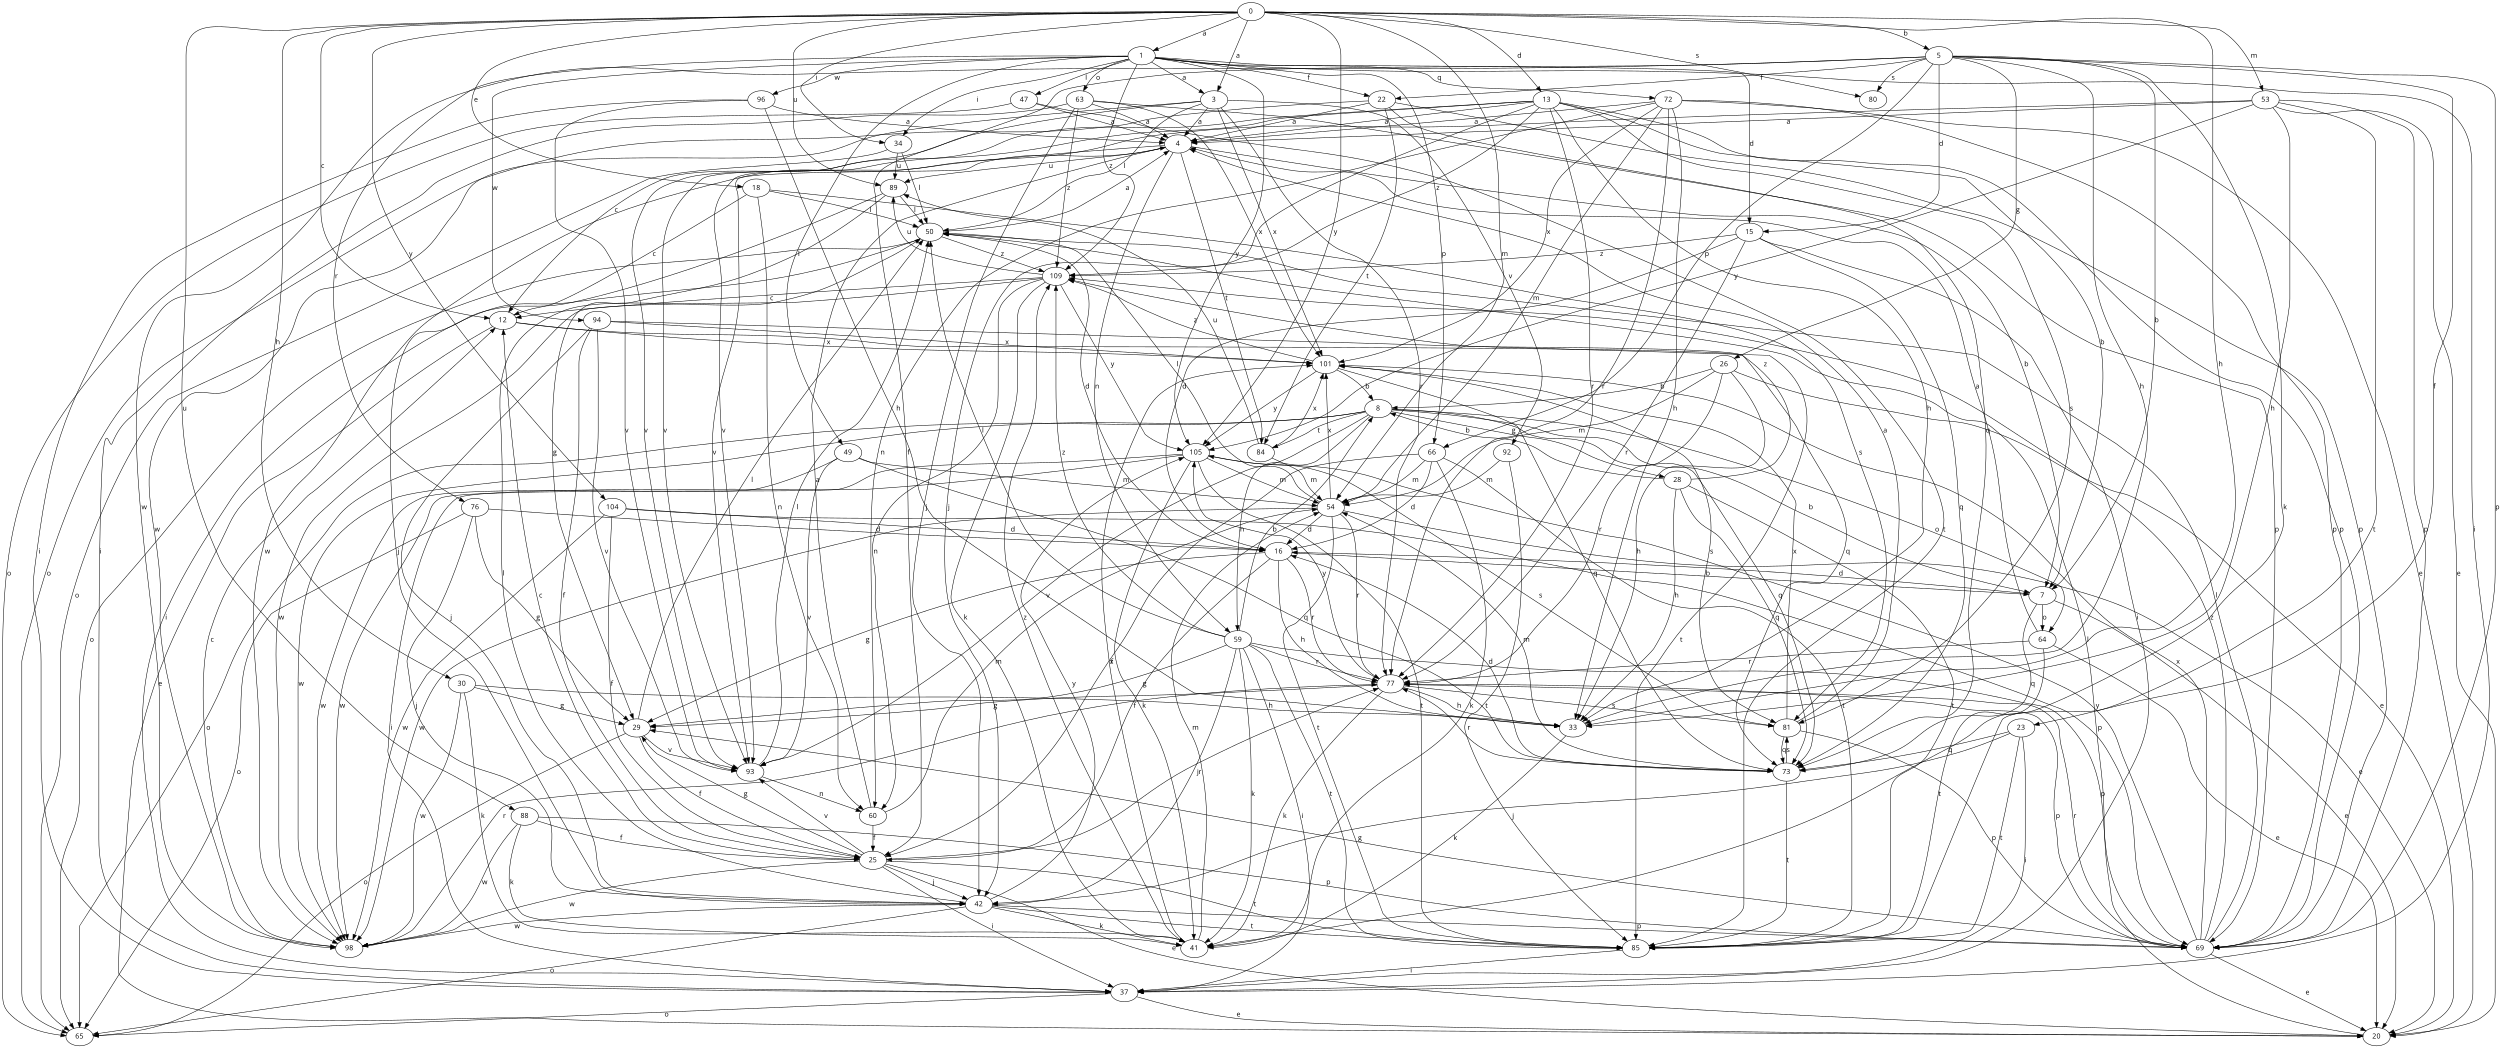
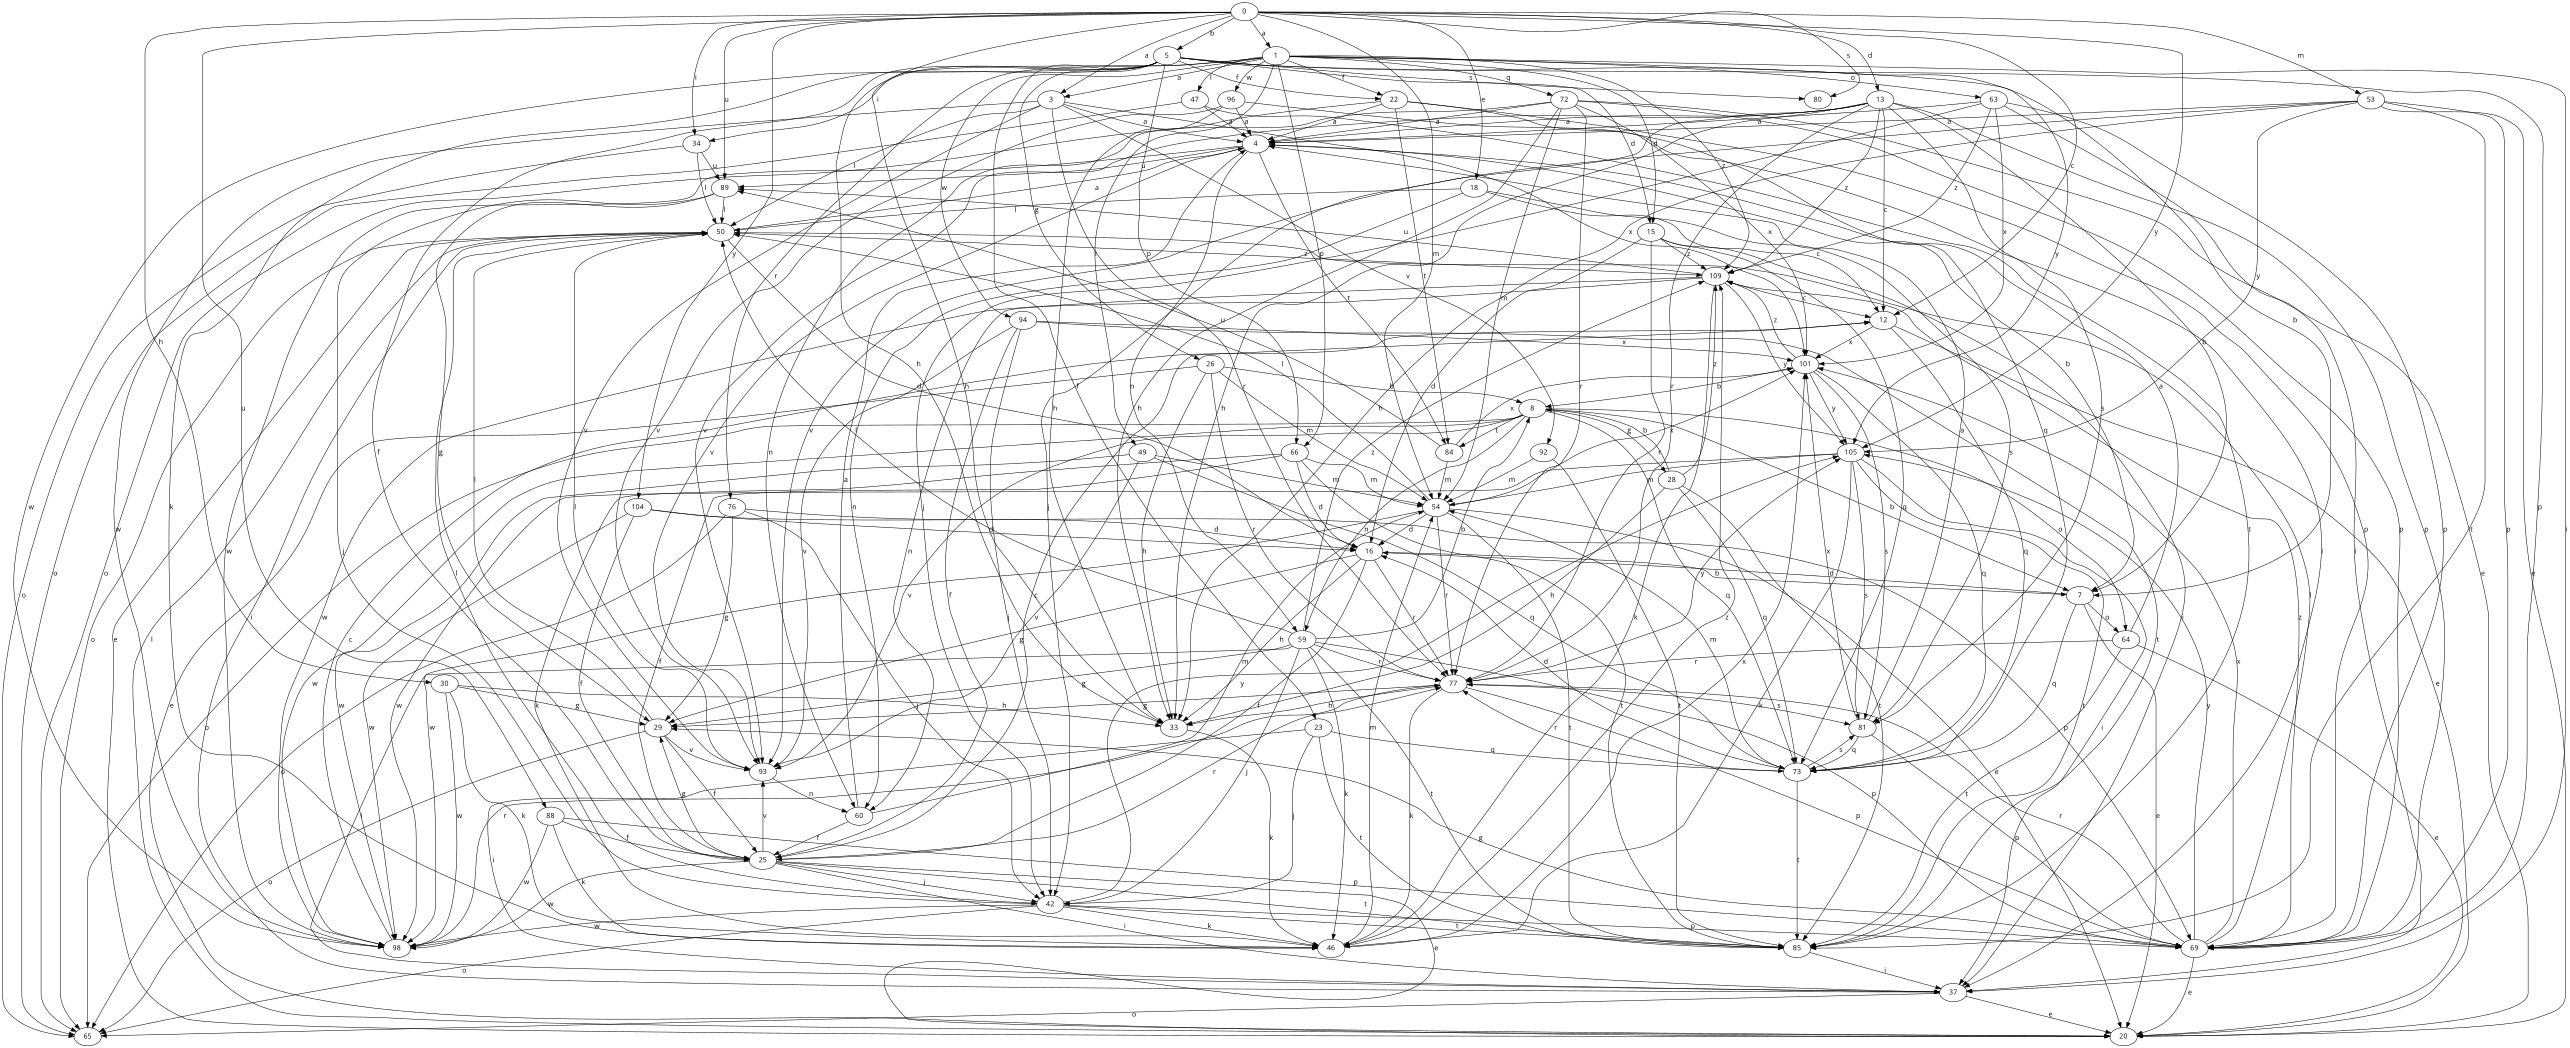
  strict digraph {
    fontname="Open Sans"
    node [fontname="Open Sans"]
    edge [fontname="Open Sans"]
    0
    1
    3
    5
    12
    13
    18
    30
    33
    34
    53
    54
    80
    88
    89
    104
    105
    15
    22
    37
    47
    49
    63
    66
    72
    76
    94
    96
    109
    4
    50
    77
    92
    93
    98
    101
    7
    23
    25
    26
-   46 [label=41]
+   46
    69
    20
    73
    81
    42
    60
    29
    65
    85
    16
    84
    59
    8
    64
    28
    0 -> 1 [label=a]
    0 -> 3 [label=a]
    0 -> 5 [label=b]
    0 -> 12 [label=c]
    0 -> 13 [label=d]
    0 -> 18 [label=e]
    0 -> 30 [label=h]
    0 -> 33 [label=h]
    0 -> 34 [label=i]
    0 -> 53 [label=m]
    0 -> 54 [label=m]
    0 -> 80 [label=s]
    0 -> 88 [label=u]
    0 -> 89 [label=u]
    0 -> 104 [label=y]
    0 -> 105 [label=y]
    1 -> 3 [label=a]
    1 -> 34 [label=i]
    1 -> 105 [label=y]
    1 -> 15 [label=d]
    1 -> 22 [label=f]
    1 -> 37 [label=i]
    1 -> 47 [label=l]
    1 -> 49 [label=l]
    1 -> 63 [label=o]
    1 -> 66 [label=p]
    1 -> 72 [label=q]
    1 -> 76 [label=r]
    1 -> 94 [label=w]
    1 -> 96 [label=w]
    1 -> 109 [label=z]
    3 -> 4 [label=a]
    3 -> 50 [label=l]
    3 -> 77 [label=r]
    3 -> 92 [label=v]
    3 -> 93 [label=v]
    3 -> 98 [label=w]
    3 -> 101 [label=x]
    5 -> 33 [label=h]
    5 -> 80 [label=s]
    5 -> 15 [label=d]
    5 -> 22 [label=f]
    5 -> 66 [label=p]
    5 -> 98 [label=w]
    5 -> 7 [label=b]
    5 -> 23 [label=f]
    5 -> 25 [label=f]
    5 -> 26 [label=g]
    5 -> 46 [label=k]
    5 -> 69 [label=p]
    12 -> 101 [label=x]
    12 -> 20 [label=e]
    12 -> 73 [label=q]
    13 -> 12 [label=c]
    13 -> 33 [label=h]
    13 -> 109 [label=z]
    13 -> 4 [label=a]
    13 -> 77 [label=r]
    13 -> 93 [label=v]
    13 -> 7 [label=b]
    13 -> 69 [label=p]
    13 -> 81 [label=s]
    13 -> 42 [label=j]
    18 -> 12 [label=c]
    18 -> 50 [label=l]
    18 -> 81 [label=s]
    18 -> 60 [label=n]
    30 -> 33 [label=h]
    30 -> 98 [label=w]
    30 -> 46 [label=k]
    30 -> 29 [label=g]
    33 -> 46 [label=k]
    34 -> 89 [label=u]
    34 -> 50 [label=l]
    34 -> 65 [label=o]
    53 -> 33 [label=h]
    53 -> 105 [label=y]
    53 -> 4 [label=a]
    53 -> 93 [label=v]
    53 -> 69 [label=p]
    53 -> 20 [label=e]
    53 -> 85 [label=t]
    54 -> 50 [label=l]
    54 -> 77 [label=r]
    54 -> 98 [label=w]
    54 -> 101 [label=x]
    54 -> 20 [label=e]
    54 -> 85 [label=t]
    54 -> 16 [label=d]
    88 -> 98 [label=w]
    88 -> 25 [label=f]
    88 -> 46 [label=k]
    88 -> 69 [label=p]
    89 -> 50 [label=l]
    89 -> 42 [label=j]
    89 -> 29 [label=g]
    104 -> 98 [label=w]
    104 -> 25 [label=f]
    104 -> 69 [label=p]
    104 -> 16 [label=d]
    105 -> 54 [label=m]
    105 -> 37 [label=i]
    105 -> 98 [label=w]
    105 -> 46 [label=k]
    105 -> 81 [label=s]
    105 -> 85 [label=t]
    15 -> 37 [label=i]
    15 -> 109 [label=z]
    15 -> 77 [label=r]
    15 -> 73 [label=q]
    15 -> 16 [label=d]
    22 -> 4 [label=a]
    22 -> 69 [label=p]
    22 -> 73 [label=q]
    22 -> 65 [label=o]
    22 -> 84 [label=t]
    37 -> 20 [label=e]
    37 -> 65 [label=o]
    47 -> 4 [label=a]
    47 -> 65 [label=o]
    47 -> 85 [label=t]
    49 -> 54 [label=m]
    49 -> 93 [label=v]
    49 -> 98 [label=w]
    49 -> 73 [label=q]
    63 -> 37 [label=i]
    63 -> 109 [label=z]
    63 -> 4 [label=a]
    63 -> 101 [label=x]
    63 -> 69 [label=p]
    63 -> 42 [label=j]
    66 -> 54 [label=m]
    66 -> 25 [label=f]
    66 -> 46 [label=k]
    66 -> 85 [label=t]
    66 -> 16 [label=d]
    72 -> 33 [label=h]
    72 -> 54 [label=m]
    72 -> 4 [label=a]
    72 -> 77 [label=r]
    72 -> 101 [label=x]
    72 -> 69 [label=p]
    72 -> 20 [label=e]
    72 -> 60 [label=n]
    76 -> 42 [label=j]
    76 -> 29 [label=g]
    76 -> 65 [label=o]
    76 -> 16 [label=d]
    94 -> 93 [label=v]
    94 -> 101 [label=x]
    94 -> 25 [label=f]
    94 -> 42 [label=j]
    94 -> 85 [label=t]
    96 -> 33 [label=h]
    96 -> 37 [label=i]
    96 -> 4 [label=a]
    96 -> 93 [label=v]
    109 -> 12 [label=c]
    109 -> 89 [label=u]
    109 -> 105 [label=y]
    109 -> 98 [label=w]
    109 -> 46 [label=k]
    109 -> 60 [label=n]
    4 -> 89 [label=u]
    4 -> 93 [label=v]
    4 -> 98 [label=w]
    4 -> 7 [label=b]
    4 -> 84 [label=t]
    4 -> 59 [label=n]
    50 -> 37 [label=i]
    50 -> 109 [label=z]
    50 -> 4 [label=a]
+   50 -> 20 [label=e]
    50 -> 65 [label=o]
    50 -> 16 [label=d]
    77 -> 33 [label=h]
    77 -> 105 [label=y]
    77 -> 46 [label=k]
    77 -> 69 [label=p]
    77 -> 81 [label=s]
    77 -> 29 [label=g]
    92 -> 54 [label=m]
    92 -> 85 [label=t]
    93 -> 50 [label=l]
    93 -> 60 [label=n]
    98 -> 12 [label=c]
    98 -> 77 [label=r]
    101 -> 105 [label=y]
    101 -> 109 [label=z]
    101 -> 73 [label=q]
    101 -> 81 [label=s]
    101 -> 8 [label=b]
    7 -> 20 [label=e]
    7 -> 73 [label=q]
    7 -> 16 [label=d]
    7 -> 64 [label=o]
    23 -> 37 [label=i]
    23 -> 73 [label=q]
    23 -> 42 [label=j]
    23 -> 85 [label=t]
    25 -> 12 [label=c]
    25 -> 37 [label=i]
    25 -> 77 [label=r]
    25 -> 93 [label=v]
    25 -> 98 [label=w]
    25 -> 20 [label=e]
    25 -> 42 [label=j]
    25 -> 29 [label=g]
    25 -> 85 [label=t]
    26 -> 33 [label=h]
    26 -> 54 [label=m]
    26 -> 77 [label=r]
    26 -> 20 [label=e]
    26 -> 8 [label=b]
    46 -> 54 [label=m]
    46 -> 109 [label=z]
    46 -> 101 [label=x]
    69 -> 105 [label=y]
    69 -> 109 [label=z]
    69 -> 50 [label=l]
    69 -> 77 [label=r]
    69 -> 101 [label=x]
    69 -> 20 [label=e]
    69 -> 29 [label=g]
    20 -> 50 [label=l]
    73 -> 54 [label=m]
    73 -> 77 [label=r]
    73 -> 81 [label=s]
    73 -> 85 [label=t]
    73 -> 16 [label=d]
    81 -> 4 [label=a]
    81 -> 101 [label=x]
    81 -> 69 [label=p]
    81 -> 73 [label=q]
    42 -> 105 [label=y]
    42 -> 50 [label=l]
    42 -> 98 [label=w]
    42 -> 46 [label=k]
    42 -> 69 [label=p]
    42 -> 65 [label=o]
    42 -> 85 [label=t]
    60 -> 54 [label=m]
    60 -> 4 [label=a]
    60 -> 25 [label=f]
    29 -> 50 [label=l]
    29 -> 93 [label=v]
    29 -> 25 [label=f]
    29 -> 65 [label=o]
    85 -> 37 [label=i]
    16 -> 33 [label=h]
    16 -> 77 [label=r]
    16 -> 7 [label=b]
    16 -> 25 [label=f]
    16 -> 29 [label=g]
    84 -> 54 [label=m]
    84 -> 89 [label=u]
    84 -> 101 [label=x]
    59 -> 37 [label=i]
    59 -> 109 [label=z]
    59 -> 50 [label=l]
    59 -> 77 [label=r]
    59 -> 46 [label=k]
    59 -> 69 [label=p]
    59 -> 42 [label=j]
    59 -> 29 [label=g]
    59 -> 85 [label=t]
    59 -> 8 [label=b]
    8 -> 93 [label=v]
    8 -> 98 [label=w]
    8 -> 7 [label=b]
    8 -> 73 [label=q]
    8 -> 65 [label=o]
    8 -> 84 [label=t]
    8 -> 59 [label=n]
    8 -> 64 [label=o]
    8 -> 28 [label=g]
    64 -> 4 [label=a]
    64 -> 77 [label=r]
    64 -> 20 [label=e]
    64 -> 85 [label=t]
    28 -> 33 [label=h]
    28 -> 109 [label=z]
    28 -> 73 [label=q]
    28 -> 85 [label=t]
    28 -> 8 [label=b]
  }
